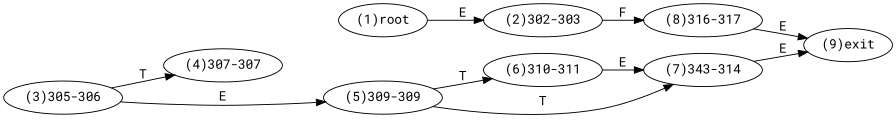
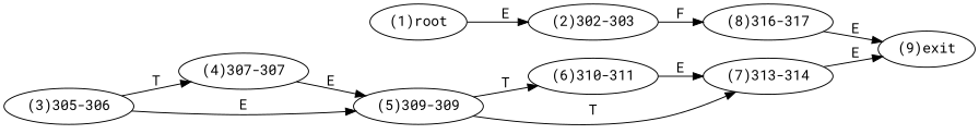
  digraph {
    fontname="Roboto Mono"
    rankdir=LR
    node [fontname="Roboto Mono"]
    edge [fontname="Roboto Mono"]
    n1 [label="(1)root"]
    n2 [label="(2)302-303"]
    n3 [label="(8)316-317"]
    n4 [label="(3)305-306"]
    n5 [label="(4)307-307"]
    n6 [label="(5)309-309"]
    n7 [label="(9)exit"]
    n8 [label="(6)310-311"]
-   n9 [label="(7)343-314"]
+   n9 [label="(7)313-314"]
    n1 -> n2 [label=E]
    n2 -> n3 [label=F]
    n3 -> n7 [label=E]
    n4 -> n5 [label=T]
    n4 -> n6 [label=E]
+   n5 -> n6 [label=E]
    n6 -> n8 [label=T]
    n6 -> n9 [label=T]
    n8 -> n9 [label=E]
    n9 -> n7 [label=E]
  }
